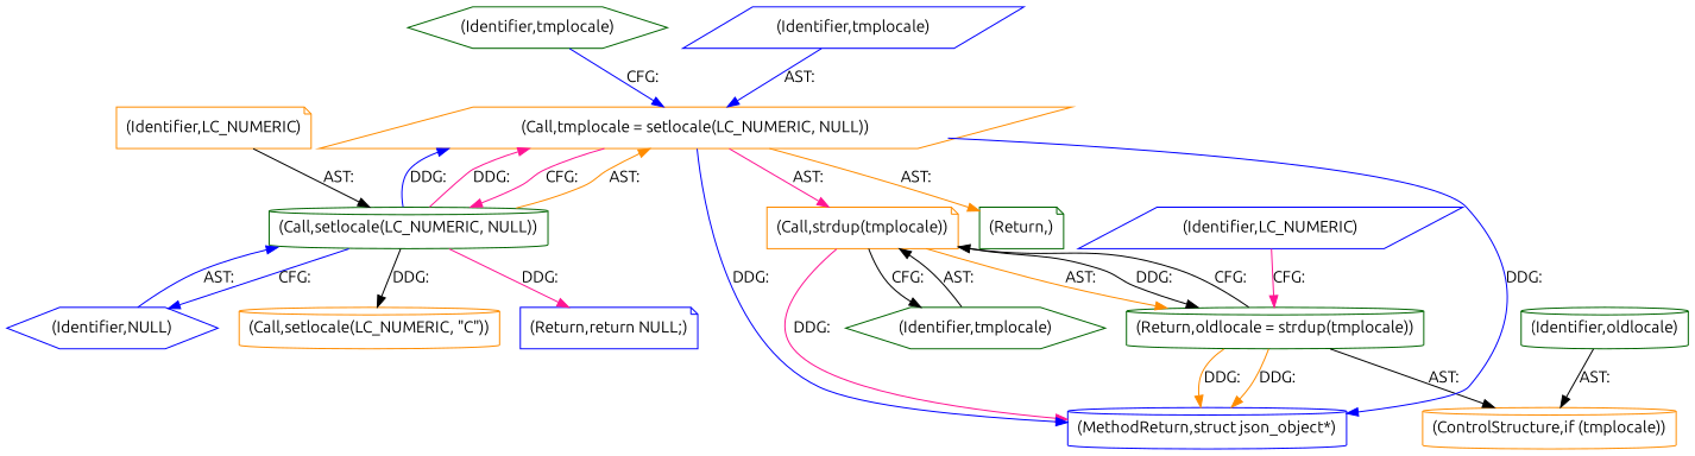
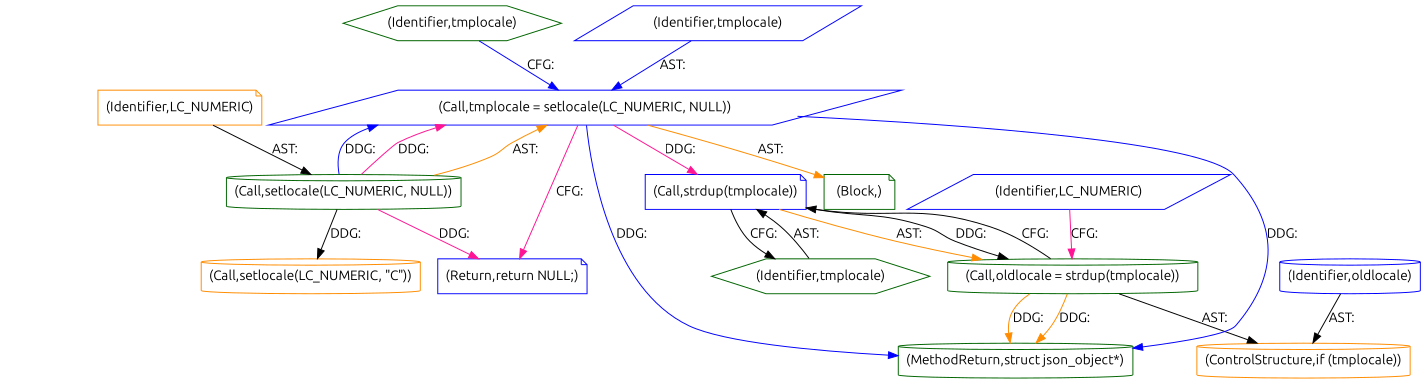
  digraph {
    fontname=Ubuntu
    node [color=darkgreen fontname=Ubuntu shape=cylinder]
    edge [color=black fontname=Ubuntu]
-   n1 [color=darkorange label="(Call,strdup(tmplocale))" shape=note]
-   n2 [label="(Return,oldlocale = strdup(tmplocale))"]
-   n3 [color=blue label="(MethodReturn,struct json_object*)"]
+   n1 [color=blue label="(Call,strdup(tmplocale))" shape=note]
+   n2 [label="(Call,oldlocale = strdup(tmplocale))"]
+   n3 [label="(MethodReturn,struct json_object*)"]
    n4 [label="(Identifier,tmplocale)" shape=hexagon]
    n5 [color=darkorange label="(ControlStructure,if (tmplocale))"]
-   n6 [color=darkorange label="(Call,tmplocale = setlocale(LC_NUMERIC, NULL))" shape=parallelogram]
+   n6 [color=blue label="(Call,tmplocale = setlocale(LC_NUMERIC, NULL))" shape=parallelogram]
    n7 [label="(Call,setlocale(LC_NUMERIC, NULL))"]
-   n8 [label="(Return,)" shape=note]
-   n9 [color=blue label="(Identifier,NULL)" shape=hexagon]
+   n8 [label="(Block,)" shape=note]
    n10 [color=blue label="(Return,return NULL;)" shape=note]
    n11 [color=darkorange label="(Call,setlocale(LC_NUMERIC, \"C\"))"]
-   n12 [label="(Identifier,oldlocale)"]
+   n12 [color=blue label="(Identifier,oldlocale)"]
    n13 [label="(Identifier,tmplocale)" shape=hexagon]
    n14 [color=blue label="(Identifier,LC_NUMERIC)" shape=parallelogram]
    n15 [color=blue label="(Identifier,tmplocale)" shape=parallelogram]
    n16 [color=darkorange label="(Identifier,LC_NUMERIC)" shape=note]
    n1 -> n2 [color=darkorange label="AST: "]
    n1 -> n2 [label="DDG: "]
-   n1 -> n3 [color=deeppink label="DDG: "]
    n1 -> n4 [label="CFG: "]
    n2 -> n1 [label="CFG: "]
    n2 -> n3 [color=darkorange label="DDG: "]
    n2 -> n3 [color=darkorange label="DDG: "]
    n2 -> n5 [label="AST: "]
    n4 -> n1 [label="AST: "]
-   n6 -> n1 [color=deeppink label="AST: "]
+   n6 -> n1 [color=deeppink label="DDG: "]
    n6 -> n3 [color=blue label="DDG: "]
    n6 -> n3 [color=blue label="DDG: "]
-   n6 -> n7 [color=deeppink label="CFG: "]
+   n6 -> n10 [color=deeppink label="CFG: "]
    n6 -> n8 [color=darkorange label="AST: "]
    n7 -> n6 [color=darkorange label="AST: "]
    n7 -> n6 [color=blue label="DDG: "]
    n7 -> n6 [color=deeppink label="DDG: "]
-   n7 -> n9 [color=blue label="CFG: "]
    n7 -> n10 [color=deeppink label="DDG: "]
    n7 -> n11 [label="DDG: "]
-   n9 -> n7 [color=blue label="AST: "]
    n12 -> n5 [label="AST: "]
    n13 -> n6 [color=blue label="CFG: "]
    n14 -> n2 [color=deeppink label="CFG: "]
    n15 -> n6 [color=blue label="AST: "]
    n16 -> n7 [label="AST: "]
  }
